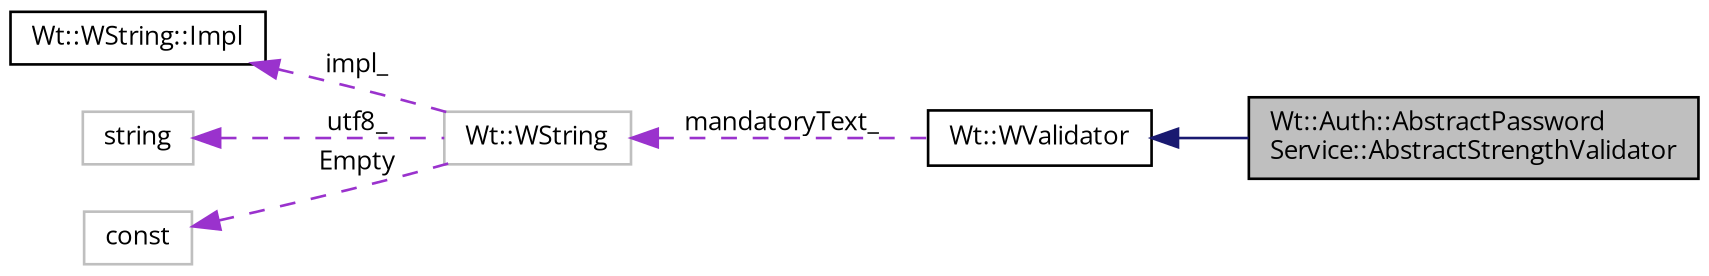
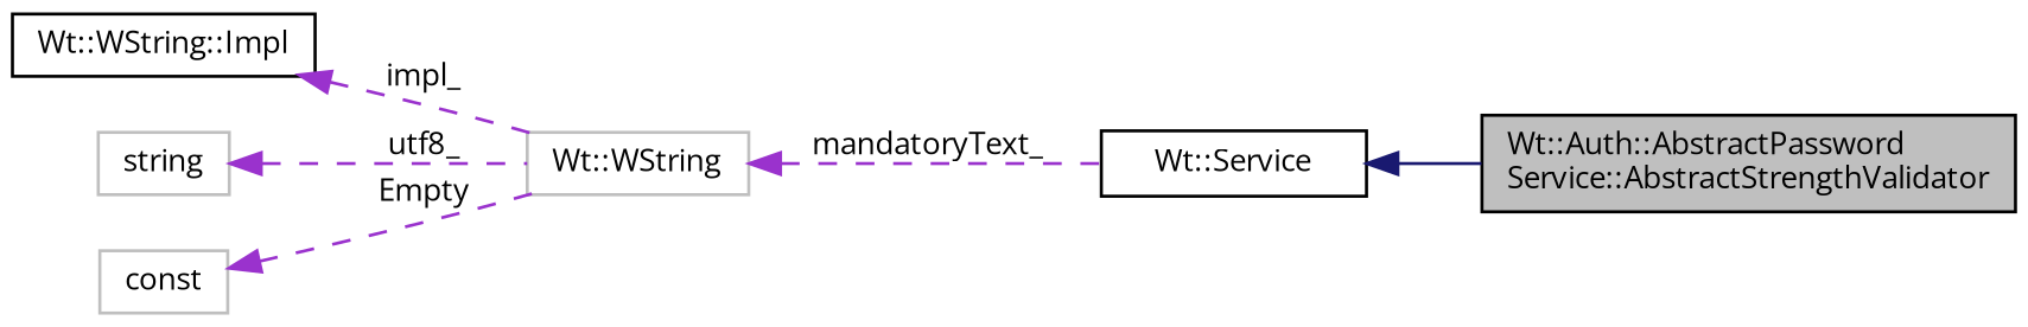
  digraph {
    fontname="Open Sans"
    rankdir=LR
    node [color=black fillcolor=white fontname="Open Sans" fontsize=10 shape=record style=filled]
    edge [color=darkorchid3 dir=back fontname="Open Sans" fontsize=10 labelfontname=Helvetica labelfontsize=10 style=dashed]
    n1 [fillcolor=grey75 fontcolor=black height=0.2 label="Wt::Auth::AbstractPassword\lService::AbstractStrengthValidator" width=0.4]
-   n2 [height=0.2 label="Wt::WValidator" width=0.4]
+   n2 [height=0.2 label="Wt::Service" width=0.4]
    n3 [color=grey75 height=0.2 label="Wt::WString" width=0.4]
    n4 [height=0.2 label="Wt::WString::Impl" width=0.4]
    n5 [color=grey75 height=0.2 label=string width=0.4]
    n6 [color=grey75 height=0.2 label=const width=0.4]
    n2 -> n1 [color=midnightblue style=solid]
    n3 -> n2 [label=" mandatoryText_"]
    n4 -> n3 [label=" impl_"]
    n5 -> n3 [label=" utf8_"]
    n6 -> n3 [label=" Empty"]
  }
